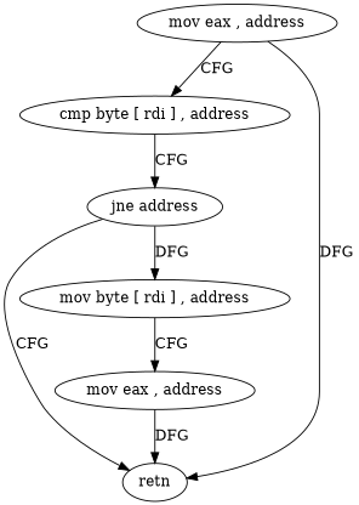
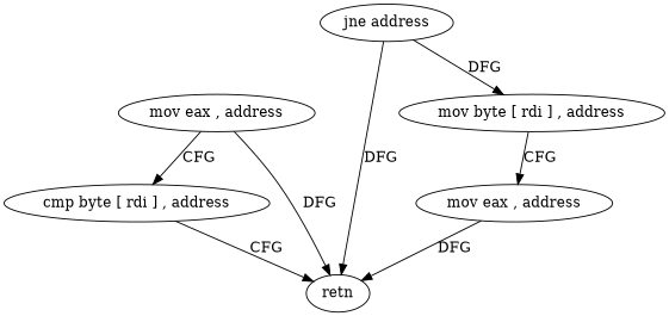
  digraph {
    n1 [label="mov eax , address"]
    n2 [label="cmp byte [ rdi ] , address"]
    n3 [label=retn]
    n4 [label="jne address"]
    n5 [label="mov byte [ rdi ] , address"]
    n6 [label="mov eax , address"]
    n1 -> n2 [label=CFG]
    n1 -> n3 [label=DFG]
-   n2 -> n4 [label=CFG]
-   n4 -> n3 [label=CFG]
+   n2 -> n3 [label=CFG]
+   n4 -> n3 [label=DFG]
    n4 -> n5 [label=DFG]
    n5 -> n6 [label=CFG]
    n6 -> n3 [label=DFG]
  }
